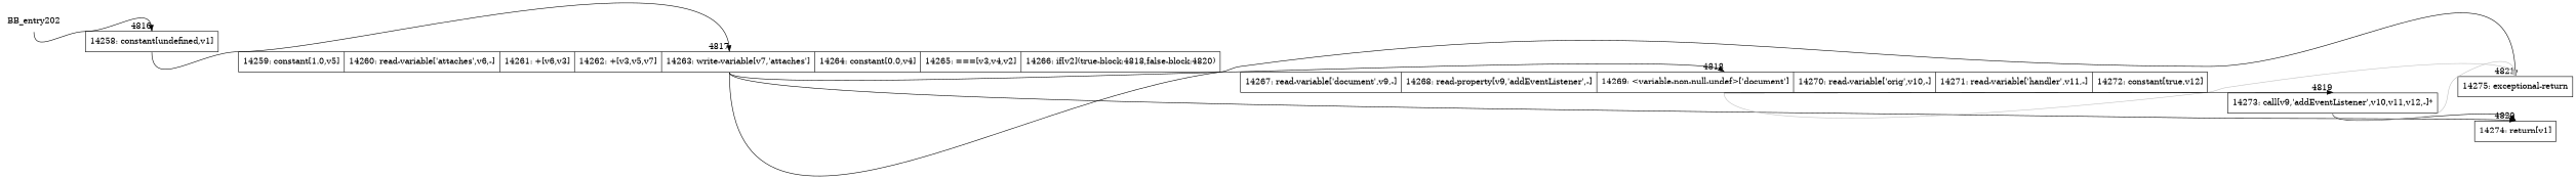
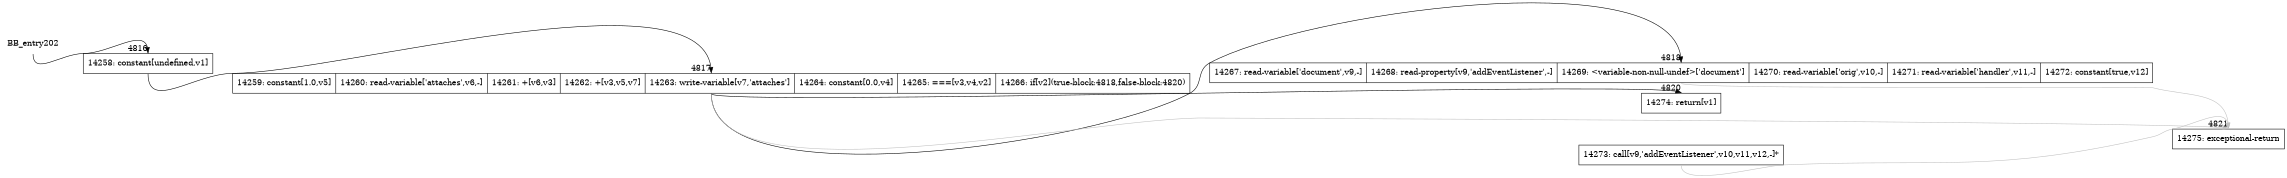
  digraph {
    rankdir=LR
    node [shape=record]
    edge [headport=n tailport=s]
    n1 [label=BB_entry202 shape=none]
    n2 [label="{14258: constant[undefined,v1]}"]
    n3 [label="{14259: constant[1.0,v5]|14260: read-variable['attaches',v6,-]|14261: +[v6,v3]|14262: +[v3,v5,v7]|14263: write-variable[v7,'attaches']|14264: constant[0.0,v4]|14265: ===[v3,v4,v2]|14266: if[v2](true-block:4818,false-block:4820)}"]
    n4 [label="{14267: read-variable['document',v9,-]|14268: read-property[v9,'addEventListener',-]|14269: \<variable-non-null-undef\>['document']|14270: read-variable['orig',v10,-]|14271: read-variable['handler',v11,-]|14272: constant[true,v12]}"]
    n5 [label="{14274: return[v1]}"]
    n6 [label="{14275: exceptional-return}"]
    n7 [label="{14273: call[v9,'addEventListener',v10,v11,v12,-]*}"]
    n1 -> n2 [headlabel="    4816"]
    n2 -> n3 [headlabel="      4817"]
    n3 -> n4 [headlabel="      4818"]
    n3 -> n5 [headlabel="      4820"]
-   n3 -> n6 [color=black headlabel="      4821"]
+   n3 -> n6 [color=gray headlabel="      4821"]
    n4 -> n6 [color=gray]
-   n4 -> n7 [headlabel="      4819"]
-   n7 -> n5
    n7 -> n6 [color=gray]
  }
